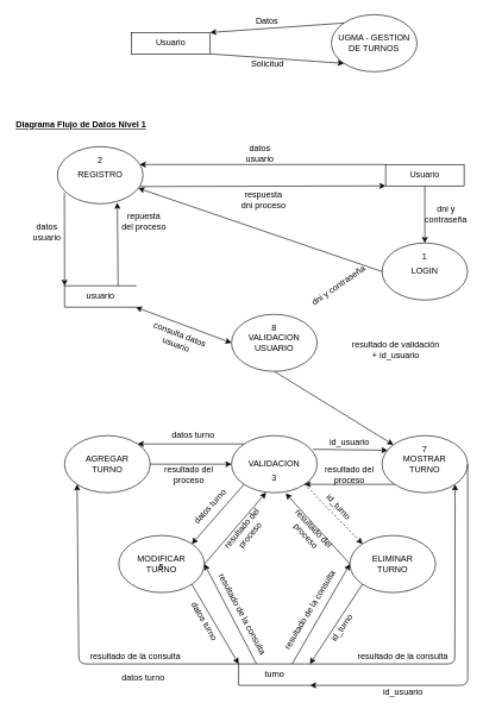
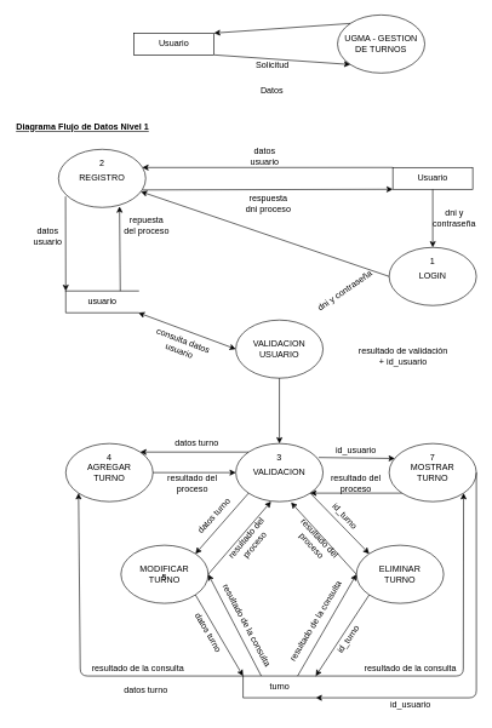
  <mxCell id="0" />
  <mxCell id="1" parent="0" />
  <mxCell id="2" value="Usuario" style="rounded=0;whiteSpace=wrap;html=1;align=center;" parent="1" vertex="1"><mxGeometry x="184" y="45" width="110" height="30" as="geometry" /></mxCell>
  <mxCell id="3" value="UGMA - GESTION DE TURNOS" style="ellipse;whiteSpace=wrap;html=1;align=center;" parent="1" vertex="1"><mxGeometry x="464" y="20" width="120" height="80" as="geometry" /></mxCell>
  <mxCell id="4" value="" style="endArrow=classic;html=1;exitX=1;exitY=1;exitDx=0;exitDy=0;entryX=0;entryY=1;entryDx=0;entryDy=0;" parent="1" source="2" target="3" edge="1"><mxGeometry width="50" height="50" relative="1" as="geometry"><mxPoint x="394" y="150" as="sourcePoint" /><mxPoint x="444" y="100" as="targetPoint" /></mxGeometry></mxCell>
  <mxCell id="5" value="Solicitud" style="text;html=1;align=center;verticalAlign=middle;resizable=0;points=[];autosize=1;strokeColor=none;" parent="1" vertex="1"><mxGeometry x="344" y="80" width="60" height="20" as="geometry" /></mxCell>
  <mxCell id="6" value="" style="endArrow=classic;html=1;entryX=1;entryY=0;entryDx=0;entryDy=0;exitX=0;exitY=0;exitDx=0;exitDy=0;" parent="1" source="3" target="2" edge="1"><mxGeometry width="50" height="50" relative="1" as="geometry"><mxPoint x="394" y="100" as="sourcePoint" /><mxPoint x="444" y="50" as="targetPoint" /></mxGeometry></mxCell>
- <mxCell id="7" value="Datos" style="text;html=1;strokeColor=none;fillColor=none;align=center;verticalAlign=middle;whiteSpace=wrap;rounded=0;" parent="1" vertex="1"><mxGeometry x="354" y="20" width="40" height="20" as="geometry" /></mxCell>
+ <mxCell id="7" value="Datos" style="text;html=1;strokeColor=none;fillColor=none;align=center;verticalAlign=middle;whiteSpace=wrap;rounded=0;" parent="1" vertex="1"><mxGeometry x="354" y="115" width="40" height="20" as="geometry" /></mxCell>
  <mxCell id="8" value="Diagrama Flujo de Datos Nivel 1" style="text;html=1;strokeColor=none;fillColor=none;align=left;verticalAlign=middle;whiteSpace=wrap;rounded=0;fontStyle=5" parent="1" vertex="1"><mxGeometry x="20" y="165" width="260" height="20" as="geometry" /></mxCell>
  <mxCell id="9" value="Usuario" style="rounded=0;whiteSpace=wrap;html=1;align=center;" parent="1" vertex="1"><mxGeometry x="540" y="230" width="110" height="30" as="geometry" /></mxCell>
  <mxCell id="10" value="" style="endArrow=classic;html=1;exitX=0.5;exitY=1;exitDx=0;exitDy=0;entryX=0.5;entryY=0;entryDx=0;entryDy=0;" parent="1" source="9" target="13" edge="1"><mxGeometry width="50" height="50" relative="1" as="geometry"><mxPoint x="526" y="330" as="sourcePoint" /><mxPoint x="576" y="280" as="targetPoint" /></mxGeometry></mxCell>
  <mxCell id="11" value="dni y contraseña" style="text;html=1;strokeColor=none;fillColor=none;align=center;verticalAlign=middle;whiteSpace=wrap;rounded=0;" parent="1" vertex="1"><mxGeometry x="610" y="290" width="30" height="20" as="geometry" /></mxCell>
  <mxCell id="12" value="" style="group" parent="1" vertex="1" connectable="0"><mxGeometry x="535" y="340" width="120" height="80" as="geometry" /></mxCell>
  <mxCell id="13" value="LOGIN" style="ellipse;whiteSpace=wrap;html=1;align=center;" parent="12" vertex="1"><mxGeometry width="120" height="80" as="geometry" /></mxCell>
  <mxCell id="14" value="1" style="text;html=1;strokeColor=none;fillColor=none;align=center;verticalAlign=middle;whiteSpace=wrap;rounded=0;" parent="12" vertex="1"><mxGeometry x="40" y="10" width="40" height="20" as="geometry" /></mxCell>
  <mxCell id="15" value="" style="group" parent="1" vertex="1" connectable="0"><mxGeometry x="80" y="205" width="120" height="80" as="geometry" /></mxCell>
  <mxCell id="16" value="REGISTRO" style="ellipse;whiteSpace=wrap;html=1;align=center;" parent="15" vertex="1"><mxGeometry width="120" height="80" as="geometry" /></mxCell>
  <mxCell id="17" value="2" style="text;html=1;strokeColor=none;fillColor=none;align=center;verticalAlign=middle;whiteSpace=wrap;rounded=0;" parent="15" vertex="1"><mxGeometry x="40" y="10" width="40" height="20" as="geometry" /></mxCell>
  <mxCell id="18" value="" style="endArrow=classic;html=1;exitX=0;exitY=0;exitDx=0;exitDy=0;entryX=0.961;entryY=0.313;entryDx=0;entryDy=0;entryPerimeter=0;" parent="1" source="9" target="16" edge="1"><mxGeometry width="50" height="50" relative="1" as="geometry"><mxPoint x="536" y="450" as="sourcePoint" /><mxPoint x="200" y="229" as="targetPoint" /></mxGeometry></mxCell>
  <mxCell id="19" value="datos usuario" style="text;html=1;strokeColor=none;fillColor=none;align=center;verticalAlign=middle;whiteSpace=wrap;rounded=0;" parent="1" vertex="1"><mxGeometry x="344" y="205" width="40" height="20" as="geometry" /></mxCell>
  <mxCell id="20" value="respuesta dni proceso" style="text;html=1;strokeColor=none;fillColor=none;align=center;verticalAlign=middle;whiteSpace=wrap;rounded=0;" parent="1" vertex="1"><mxGeometry x="334" y="270" width="70" height="20" as="geometry" /></mxCell>
  <mxCell id="21" value="usuario" style="html=1;dashed=0;whitespace=wrap;shape=partialRectangle;right=0;" parent="1" vertex="1"><mxGeometry x="90" y="400" width="100" height="30" as="geometry" /></mxCell>
  <mxCell id="22" value="" style="endArrow=classic;html=1;exitX=0.081;exitY=0.811;exitDx=0;exitDy=0;entryX=0;entryY=0;entryDx=0;entryDy=0;exitPerimeter=0;" parent="1" source="16" target="21" edge="1"><mxGeometry width="50" height="50" relative="1" as="geometry"><mxPoint x="446" y="370" as="sourcePoint" /><mxPoint x="186" y="410" as="targetPoint" /></mxGeometry></mxCell>
  <mxCell id="23" value="datos &lt;br&gt;usuario" style="text;html=1;align=center;verticalAlign=middle;resizable=0;points=[];autosize=1;strokeColor=none;" parent="1" vertex="1"><mxGeometry x="40" y="310" width="50" height="30" as="geometry" /></mxCell>
  <mxCell id="24" value="" style="endArrow=classic;html=1;exitX=0.75;exitY=0;exitDx=0;exitDy=0;entryX=0.7;entryY=0.983;entryDx=0;entryDy=0;entryPerimeter=0;" parent="1" source="21" target="16" edge="1"><mxGeometry width="50" height="50" relative="1" as="geometry"><mxPoint x="286" y="410" as="sourcePoint" /><mxPoint x="496" y="310" as="targetPoint" /></mxGeometry></mxCell>
  <mxCell id="25" value="repuesta &lt;br&gt;del proceso" style="text;html=1;align=center;verticalAlign=middle;resizable=0;points=[];autosize=1;strokeColor=none;" parent="1" vertex="1"><mxGeometry x="161" y="295" width="80" height="30" as="geometry" /></mxCell>
  <mxCell id="26" value="dni y contraseña" style="text;html=1;align=center;verticalAlign=middle;resizable=0;points=[];autosize=1;strokeColor=none;rotation=-35;" parent="1" vertex="1"><mxGeometry x="424" y="390" width="100" height="20" as="geometry" /></mxCell>
  <mxCell id="27" value="" style="group" parent="1" vertex="1" connectable="0"><mxGeometry x="324" y="610" width="120" height="80" as="geometry" /></mxCell>
  <mxCell id="28" value="VALIDACION" style="ellipse;whiteSpace=wrap;html=1;align=center;" parent="27" vertex="1"><mxGeometry width="120" height="80" as="geometry" /></mxCell>
- <mxCell id="29" value="3" style="text;html=1;strokeColor=none;fillColor=none;align=center;verticalAlign=middle;whiteSpace=wrap;rounded=0;" parent="27" vertex="1"><mxGeometry x="40" y="50" width="40" height="20" as="geometry" /></mxCell>
+ <mxCell id="29" value="3" style="text;html=1;strokeColor=none;fillColor=none;align=center;verticalAlign=middle;whiteSpace=wrap;rounded=0;" parent="27" vertex="1"><mxGeometry x="40" y="10" width="40" height="20" as="geometry" /></mxCell>
  <mxCell id="30" value="turno" style="html=1;dashed=0;whitespace=wrap;shape=partialRectangle;right=0;" parent="1" vertex="1"><mxGeometry x="334" y="930" width="100" height="30" as="geometry" /></mxCell>
  <mxCell id="31" value="" style="endArrow=classic;html=1;exitX=0.963;exitY=0.699;exitDx=0;exitDy=0;entryX=0;entryY=1;entryDx=0;entryDy=0;exitPerimeter=0;" parent="1" source="16" target="9" edge="1"><mxGeometry width="50" height="50" relative="1" as="geometry"><mxPoint x="466" y="390" as="sourcePoint" /><mxPoint x="516" y="340" as="targetPoint" /></mxGeometry></mxCell>
  <mxCell id="32" value="" style="group" parent="1" vertex="1" connectable="0"><mxGeometry x="90" y="610" width="120" height="80" as="geometry" /></mxCell>
  <mxCell id="33" value="AGREGAR&lt;br&gt;TURNO" style="ellipse;whiteSpace=wrap;html=1;align=center;" parent="32" vertex="1"><mxGeometry width="120" height="80" as="geometry" /></mxCell>
+ <mxCell id="34" value="4" style="text;html=1;strokeColor=none;fillColor=none;align=center;verticalAlign=middle;whiteSpace=wrap;rounded=0;" parent="32" vertex="1"><mxGeometry x="40" y="10" width="40" height="20" as="geometry" /></mxCell>
  <mxCell id="35" value="" style="group" parent="1" vertex="1" connectable="0"><mxGeometry x="166" y="750" width="120" height="80" as="geometry" /></mxCell>
  <mxCell id="36" value="MODIFICAR&lt;br&gt;TURNO" style="ellipse;whiteSpace=wrap;html=1;align=center;" parent="35" vertex="1"><mxGeometry width="120" height="80" as="geometry" /></mxCell>
  <mxCell id="37" value="5" style="text;html=1;strokeColor=none;fillColor=none;align=center;verticalAlign=middle;whiteSpace=wrap;rounded=0;" parent="35" vertex="1"><mxGeometry x="40" y="35" width="40" height="20" as="geometry" /></mxCell>
  <mxCell id="38" value="" style="group" parent="1" vertex="1" connectable="0"><mxGeometry x="490" y="750" width="120" height="80" as="geometry" /></mxCell>
  <mxCell id="39" value="ELIMINAR&lt;br&gt;TURNO" style="ellipse;whiteSpace=wrap;html=1;align=center;" parent="38" vertex="1"><mxGeometry width="120" height="80" as="geometry" /></mxCell>
  <mxCell id="40" value="" style="group" parent="1" vertex="1" connectable="0"><mxGeometry x="535" y="610" width="120" height="80" as="geometry" /></mxCell>
  <mxCell id="41" value="MOSTRAR&lt;br&gt;TURNO" style="ellipse;whiteSpace=wrap;html=1;align=center;" parent="40" vertex="1"><mxGeometry width="120" height="80" as="geometry" /></mxCell>
  <mxCell id="42" value="7" style="text;html=1;strokeColor=none;fillColor=none;align=center;verticalAlign=middle;whiteSpace=wrap;rounded=0;" parent="40" vertex="1"><mxGeometry x="40" y="10" width="40" height="20" as="geometry" /></mxCell>
  <mxCell id="43" value="" style="group" parent="1" vertex="1" connectable="0"><mxGeometry x="324" y="440" width="120" height="80" as="geometry" /></mxCell>
  <mxCell id="44" value="VALIDACION&lt;br&gt;USUARIO" style="ellipse;whiteSpace=wrap;html=1;align=center;" parent="43" vertex="1"><mxGeometry width="120" height="80" as="geometry" /></mxCell>
- <mxCell id="45" value="8" style="text;html=1;strokeColor=none;fillColor=none;align=center;verticalAlign=middle;whiteSpace=wrap;rounded=0;" parent="43" vertex="1"><mxGeometry x="40" y="10" width="40" height="20" as="geometry" /></mxCell>
  <mxCell id="46" value="" style="endArrow=classic;html=1;exitX=0;exitY=0.5;exitDx=0;exitDy=0;" parent="1" source="13" target="16" edge="1"><mxGeometry width="50" height="50" relative="1" as="geometry"><mxPoint x="430" y="460" as="sourcePoint" /><mxPoint x="480" y="410" as="targetPoint" /></mxGeometry></mxCell>
  <mxCell id="47" value="" style="endArrow=classic;startArrow=classic;html=1;exitX=1;exitY=1;exitDx=0;exitDy=0;entryX=0;entryY=0.5;entryDx=0;entryDy=0;" parent="1" source="21" target="44" edge="1"><mxGeometry width="50" height="50" relative="1" as="geometry"><mxPoint x="130" y="500" as="sourcePoint" /><mxPoint x="180" y="450" as="targetPoint" /></mxGeometry></mxCell>
  <mxCell id="48" value="consulta datos &lt;br&gt;usuario" style="text;html=1;align=center;verticalAlign=middle;resizable=0;points=[];autosize=1;strokeColor=none;rotation=21;" parent="1" vertex="1"><mxGeometry x="204" y="460" width="90" height="30" as="geometry" /></mxCell>
- <mxCell id="49" value="" style="endArrow=classic;html=1;exitX=0.5;exitY=1;exitDx=0;exitDy=0;" parent="1" source="44" target="41" edge="1"><mxGeometry width="50" height="50" relative="1" as="geometry"><mxPoint x="430" y="460" as="sourcePoint" /><mxPoint x="480" y="410" as="targetPoint" /></mxGeometry></mxCell>
+ <mxCell id="49" value="" style="endArrow=classic;html=1;exitX=0.5;exitY=1;exitDx=0;exitDy=0;entryX=0.5;entryY=0;entryDx=0;entryDy=0;" parent="1" source="44" target="28" edge="1"><mxGeometry width="50" height="50" relative="1" as="geometry"><mxPoint x="430" y="460" as="sourcePoint" /><mxPoint x="480" y="410" as="targetPoint" /></mxGeometry></mxCell>
  <mxCell id="50" value="resultado de validación&lt;br&gt;+ id_usuario" style="text;html=1;align=center;verticalAlign=middle;resizable=0;points=[];autosize=1;strokeColor=none;" parent="1" vertex="1"><mxGeometry x="484" y="475" width="140" height="30" as="geometry" /></mxCell>
  <mxCell id="51" value="" style="endArrow=classic;html=1;entryX=1;entryY=0;entryDx=0;entryDy=0;exitX=0;exitY=0;exitDx=0;exitDy=0;" parent="1" source="28" target="33" edge="1"><mxGeometry width="50" height="50" relative="1" as="geometry"><mxPoint x="380" y="680" as="sourcePoint" /><mxPoint x="430" y="630" as="targetPoint" /></mxGeometry></mxCell>
  <mxCell id="52" value="datos turno" style="text;html=1;align=center;verticalAlign=middle;resizable=0;points=[];autosize=1;strokeColor=none;" parent="1" vertex="1"><mxGeometry x="230" y="600" width="80" height="20" as="geometry" /></mxCell>
  <mxCell id="53" value="datos turno" style="text;html=1;align=center;verticalAlign=middle;resizable=0;points=[];autosize=1;strokeColor=none;" parent="1" vertex="1"><mxGeometry x="160" y="940" width="80" height="20" as="geometry" /></mxCell>
  <mxCell id="54" value="" style="endArrow=classic;html=1;exitX=0;exitY=1;exitDx=0;exitDy=0;entryX=1;entryY=0;entryDx=0;entryDy=0;" parent="1" source="28" target="36" edge="1"><mxGeometry width="50" height="50" relative="1" as="geometry"><mxPoint x="380" y="750" as="sourcePoint" /><mxPoint x="430" y="700" as="targetPoint" /></mxGeometry></mxCell>
  <mxCell id="55" value="datos turno" style="text;html=1;align=center;verticalAlign=middle;resizable=0;points=[];autosize=1;strokeColor=none;rotation=-48;" parent="1" vertex="1"><mxGeometry x="254" y="700" width="80" height="20" as="geometry" /></mxCell>
  <mxCell id="56" value="" style="endArrow=classic;html=1;exitX=1;exitY=1;exitDx=0;exitDy=0;entryX=0;entryY=0;entryDx=0;entryDy=0;" parent="1" source="36" target="30" edge="1"><mxGeometry width="50" height="50" relative="1" as="geometry"><mxPoint x="380" y="820" as="sourcePoint" /><mxPoint x="430" y="770" as="targetPoint" /></mxGeometry></mxCell>
  <mxCell id="57" value="resultado de la consulta" style="text;html=1;align=center;verticalAlign=middle;resizable=0;points=[];autosize=1;strokeColor=none;rotation=62;" parent="1" vertex="1"><mxGeometry x="269" y="850" width="140" height="20" as="geometry" /></mxCell>
- <mxCell id="58" value="" style="endArrow=classic;html=1;exitX=1;exitY=1;exitDx=0;exitDy=0;entryX=0;entryY=0;entryDx=0;entryDy=0;dashed=1;" parent="1" source="28" target="39" edge="1"><mxGeometry width="50" height="50" relative="1" as="geometry"><mxPoint x="380" y="820" as="sourcePoint" /><mxPoint x="430" y="770" as="targetPoint" /></mxGeometry></mxCell>
+ <mxCell id="58" value="" style="endArrow=classic;html=1;exitX=1;exitY=1;exitDx=0;exitDy=0;entryX=0;entryY=0;entryDx=0;entryDy=0;" parent="1" source="28" target="39" edge="1"><mxGeometry width="50" height="50" relative="1" as="geometry"><mxPoint x="380" y="820" as="sourcePoint" /><mxPoint x="430" y="770" as="targetPoint" /></mxGeometry></mxCell>
  <mxCell id="59" value="id_turno" style="text;html=1;align=center;verticalAlign=middle;resizable=0;points=[];autosize=1;strokeColor=none;rotation=47;" parent="1" vertex="1"><mxGeometry x="444" y="700" width="60" height="20" as="geometry" /></mxCell>
  <mxCell id="60" value="" style="endArrow=classic;html=1;exitX=0;exitY=1;exitDx=0;exitDy=0;entryX=1;entryY=0;entryDx=0;entryDy=0;" parent="1" source="39" target="30" edge="1"><mxGeometry width="50" height="50" relative="1" as="geometry"><mxPoint x="380" y="820" as="sourcePoint" /><mxPoint x="430" y="770" as="targetPoint" /></mxGeometry></mxCell>
  <mxCell id="61" value="id_turno" style="text;html=1;align=center;verticalAlign=middle;resizable=0;points=[];autosize=1;strokeColor=none;rotation=-55;" parent="1" vertex="1"><mxGeometry x="449" y="870" width="60" height="20" as="geometry" /></mxCell>
  <mxCell id="62" value="" style="endArrow=classic;html=1;exitX=0.95;exitY=0.24;exitDx=0;exitDy=0;exitPerimeter=0;entryX=0.065;entryY=0.257;entryDx=0;entryDy=0;entryPerimeter=0;" parent="1" source="28" target="41" edge="1"><mxGeometry width="50" height="50" relative="1" as="geometry"><mxPoint x="380" y="680" as="sourcePoint" /><mxPoint x="430" y="630" as="targetPoint" /></mxGeometry></mxCell>
  <mxCell id="63" value="id_usuario" style="text;html=1;align=center;verticalAlign=middle;resizable=0;points=[];autosize=1;strokeColor=none;" parent="1" vertex="1"><mxGeometry x="454" y="610" width="70" height="20" as="geometry" /></mxCell>
  <mxCell id="64" value="id_usuario" style="text;html=1;align=center;verticalAlign=middle;resizable=0;points=[];autosize=1;strokeColor=none;" parent="1" vertex="1"><mxGeometry x="529" y="960" width="70" height="20" as="geometry" /></mxCell>
  <mxCell id="65" value="" style="endArrow=classic;html=1;exitX=0;exitY=1;exitDx=0;exitDy=0;entryX=1;entryY=1;entryDx=0;entryDy=0;" parent="1" source="41" target="28" edge="1"><mxGeometry width="50" height="50" relative="1" as="geometry"><mxPoint x="380" y="750" as="sourcePoint" /><mxPoint x="430" y="700" as="targetPoint" /></mxGeometry></mxCell>
  <mxCell id="66" value="resultado del &lt;br&gt;proceso" style="text;html=1;align=center;verticalAlign=middle;resizable=0;points=[];autosize=1;strokeColor=none;" parent="1" vertex="1"><mxGeometry x="449" y="650" width="80" height="30" as="geometry" /></mxCell>
  <mxCell id="67" value="" style="endArrow=classic;html=1;entryX=0;entryY=1;entryDx=0;entryDy=0;" parent="1" target="33" edge="1"><mxGeometry width="50" height="50" relative="1" as="geometry"><mxPoint x="334" y="930" as="sourcePoint" /><mxPoint x="430" y="690" as="targetPoint" /><Array as="points"><mxPoint x="110" y="930" /></Array></mxGeometry></mxCell>
  <mxCell id="68" value="resultado de la consulta" style="text;html=1;align=center;verticalAlign=middle;resizable=0;points=[];autosize=1;strokeColor=none;rotation=0;" parent="1" vertex="1"><mxGeometry x="119" y="910" width="140" height="20" as="geometry" /></mxCell>
  <mxCell id="69" value="" style="endArrow=classic;html=1;exitX=1;exitY=0.5;exitDx=0;exitDy=0;entryX=0;entryY=0.5;entryDx=0;entryDy=0;" parent="1" source="33" target="28" edge="1"><mxGeometry width="50" height="50" relative="1" as="geometry"><mxPoint x="380" y="740" as="sourcePoint" /><mxPoint x="430" y="690" as="targetPoint" /></mxGeometry></mxCell>
  <mxCell id="70" value="resultado del &lt;br&gt;proceso" style="text;html=1;align=center;verticalAlign=middle;resizable=0;points=[];autosize=1;strokeColor=none;" parent="1" vertex="1"><mxGeometry x="224" y="650" width="80" height="30" as="geometry" /></mxCell>
  <mxCell id="71" value="datos turno" style="text;html=1;align=center;verticalAlign=middle;resizable=0;points=[];autosize=1;strokeColor=none;rotation=60;" parent="1" vertex="1"><mxGeometry x="246" y="860" width="80" height="20" as="geometry" /></mxCell>
  <mxCell id="72" value="" style="endArrow=classic;html=1;exitX=0.25;exitY=0;exitDx=0;exitDy=0;entryX=1;entryY=0.5;entryDx=0;entryDy=0;" parent="1" source="30" target="36" edge="1"><mxGeometry width="50" height="50" relative="1" as="geometry"><mxPoint x="278.794" y="828.037" as="sourcePoint" /><mxPoint x="344" y="940" as="targetPoint" /></mxGeometry></mxCell>
  <mxCell id="73" value="" style="endArrow=classic;html=1;exitX=1;exitY=0.5;exitDx=0;exitDy=0;entryX=0.404;entryY=0.998;entryDx=0;entryDy=0;entryPerimeter=0;" parent="1" source="36" target="28" edge="1"><mxGeometry width="50" height="50" relative="1" as="geometry"><mxPoint x="369" y="940" as="sourcePoint" /><mxPoint x="296" y="800" as="targetPoint" /></mxGeometry></mxCell>
  <mxCell id="74" value="resultado del &lt;br&gt;proceso" style="text;html=1;align=center;verticalAlign=middle;resizable=0;points=[];autosize=1;strokeColor=none;rotation=-50;" parent="1" vertex="1"><mxGeometry x="304" y="730" width="80" height="30" as="geometry" /></mxCell>
  <mxCell id="75" value="" style="endArrow=classic;html=1;entryX=0;entryY=0.5;entryDx=0;entryDy=0;exitX=0.75;exitY=0;exitDx=0;exitDy=0;" parent="1" source="30" target="39" edge="1"><mxGeometry width="50" height="50" relative="1" as="geometry"><mxPoint x="434" y="930" as="sourcePoint" /><mxPoint x="640" y="680" as="targetPoint" /><Array as="points" /></mxGeometry></mxCell>
  <mxCell id="76" value="resultado de la consulta" style="text;html=1;align=center;verticalAlign=middle;resizable=0;points=[];autosize=1;strokeColor=none;rotation=-59;" parent="1" vertex="1"><mxGeometry x="364" y="845" width="140" height="20" as="geometry" /></mxCell>
  <mxCell id="77" value="" style="endArrow=classic;html=1;exitX=1;exitY=0.5;exitDx=0;exitDy=0;entryX=1;entryY=1;entryDx=0;entryDy=0;" parent="1" source="41" target="30" edge="1"><mxGeometry width="50" height="50" relative="1" as="geometry"><mxPoint x="380" y="790" as="sourcePoint" /><mxPoint x="430" y="740" as="targetPoint" /><Array as="points"><mxPoint x="655" y="960" /></Array></mxGeometry></mxCell>
  <mxCell id="78" value="" style="endArrow=classic;html=1;exitX=0;exitY=0.5;exitDx=0;exitDy=0;" parent="1" source="39" edge="1"><mxGeometry width="50" height="50" relative="1" as="geometry"><mxPoint x="380" y="790" as="sourcePoint" /><mxPoint x="400" y="691" as="targetPoint" /></mxGeometry></mxCell>
  <mxCell id="79" value="resultado del &lt;br&gt;proceso" style="text;html=1;align=center;verticalAlign=middle;resizable=0;points=[];autosize=1;strokeColor=none;rotation=47;" parent="1" vertex="1"><mxGeometry x="394" y="730" width="80" height="30" as="geometry" /></mxCell>
  <mxCell id="80" value="" style="endArrow=classic;html=1;exitX=1;exitY=0;exitDx=0;exitDy=0;entryX=1;entryY=1;entryDx=0;entryDy=0;" parent="1" source="30" target="41" edge="1"><mxGeometry width="50" height="50" relative="1" as="geometry"><mxPoint x="380" y="800" as="sourcePoint" /><mxPoint x="430" y="750" as="targetPoint" /><Array as="points"><mxPoint x="637" y="930" /></Array></mxGeometry></mxCell>
  <mxCell id="81" value="resultado de la consulta" style="text;html=1;align=center;verticalAlign=middle;resizable=0;points=[];autosize=1;strokeColor=none;rotation=0;" parent="1" vertex="1"><mxGeometry x="494" y="910" width="140" height="20" as="geometry" /></mxCell>
